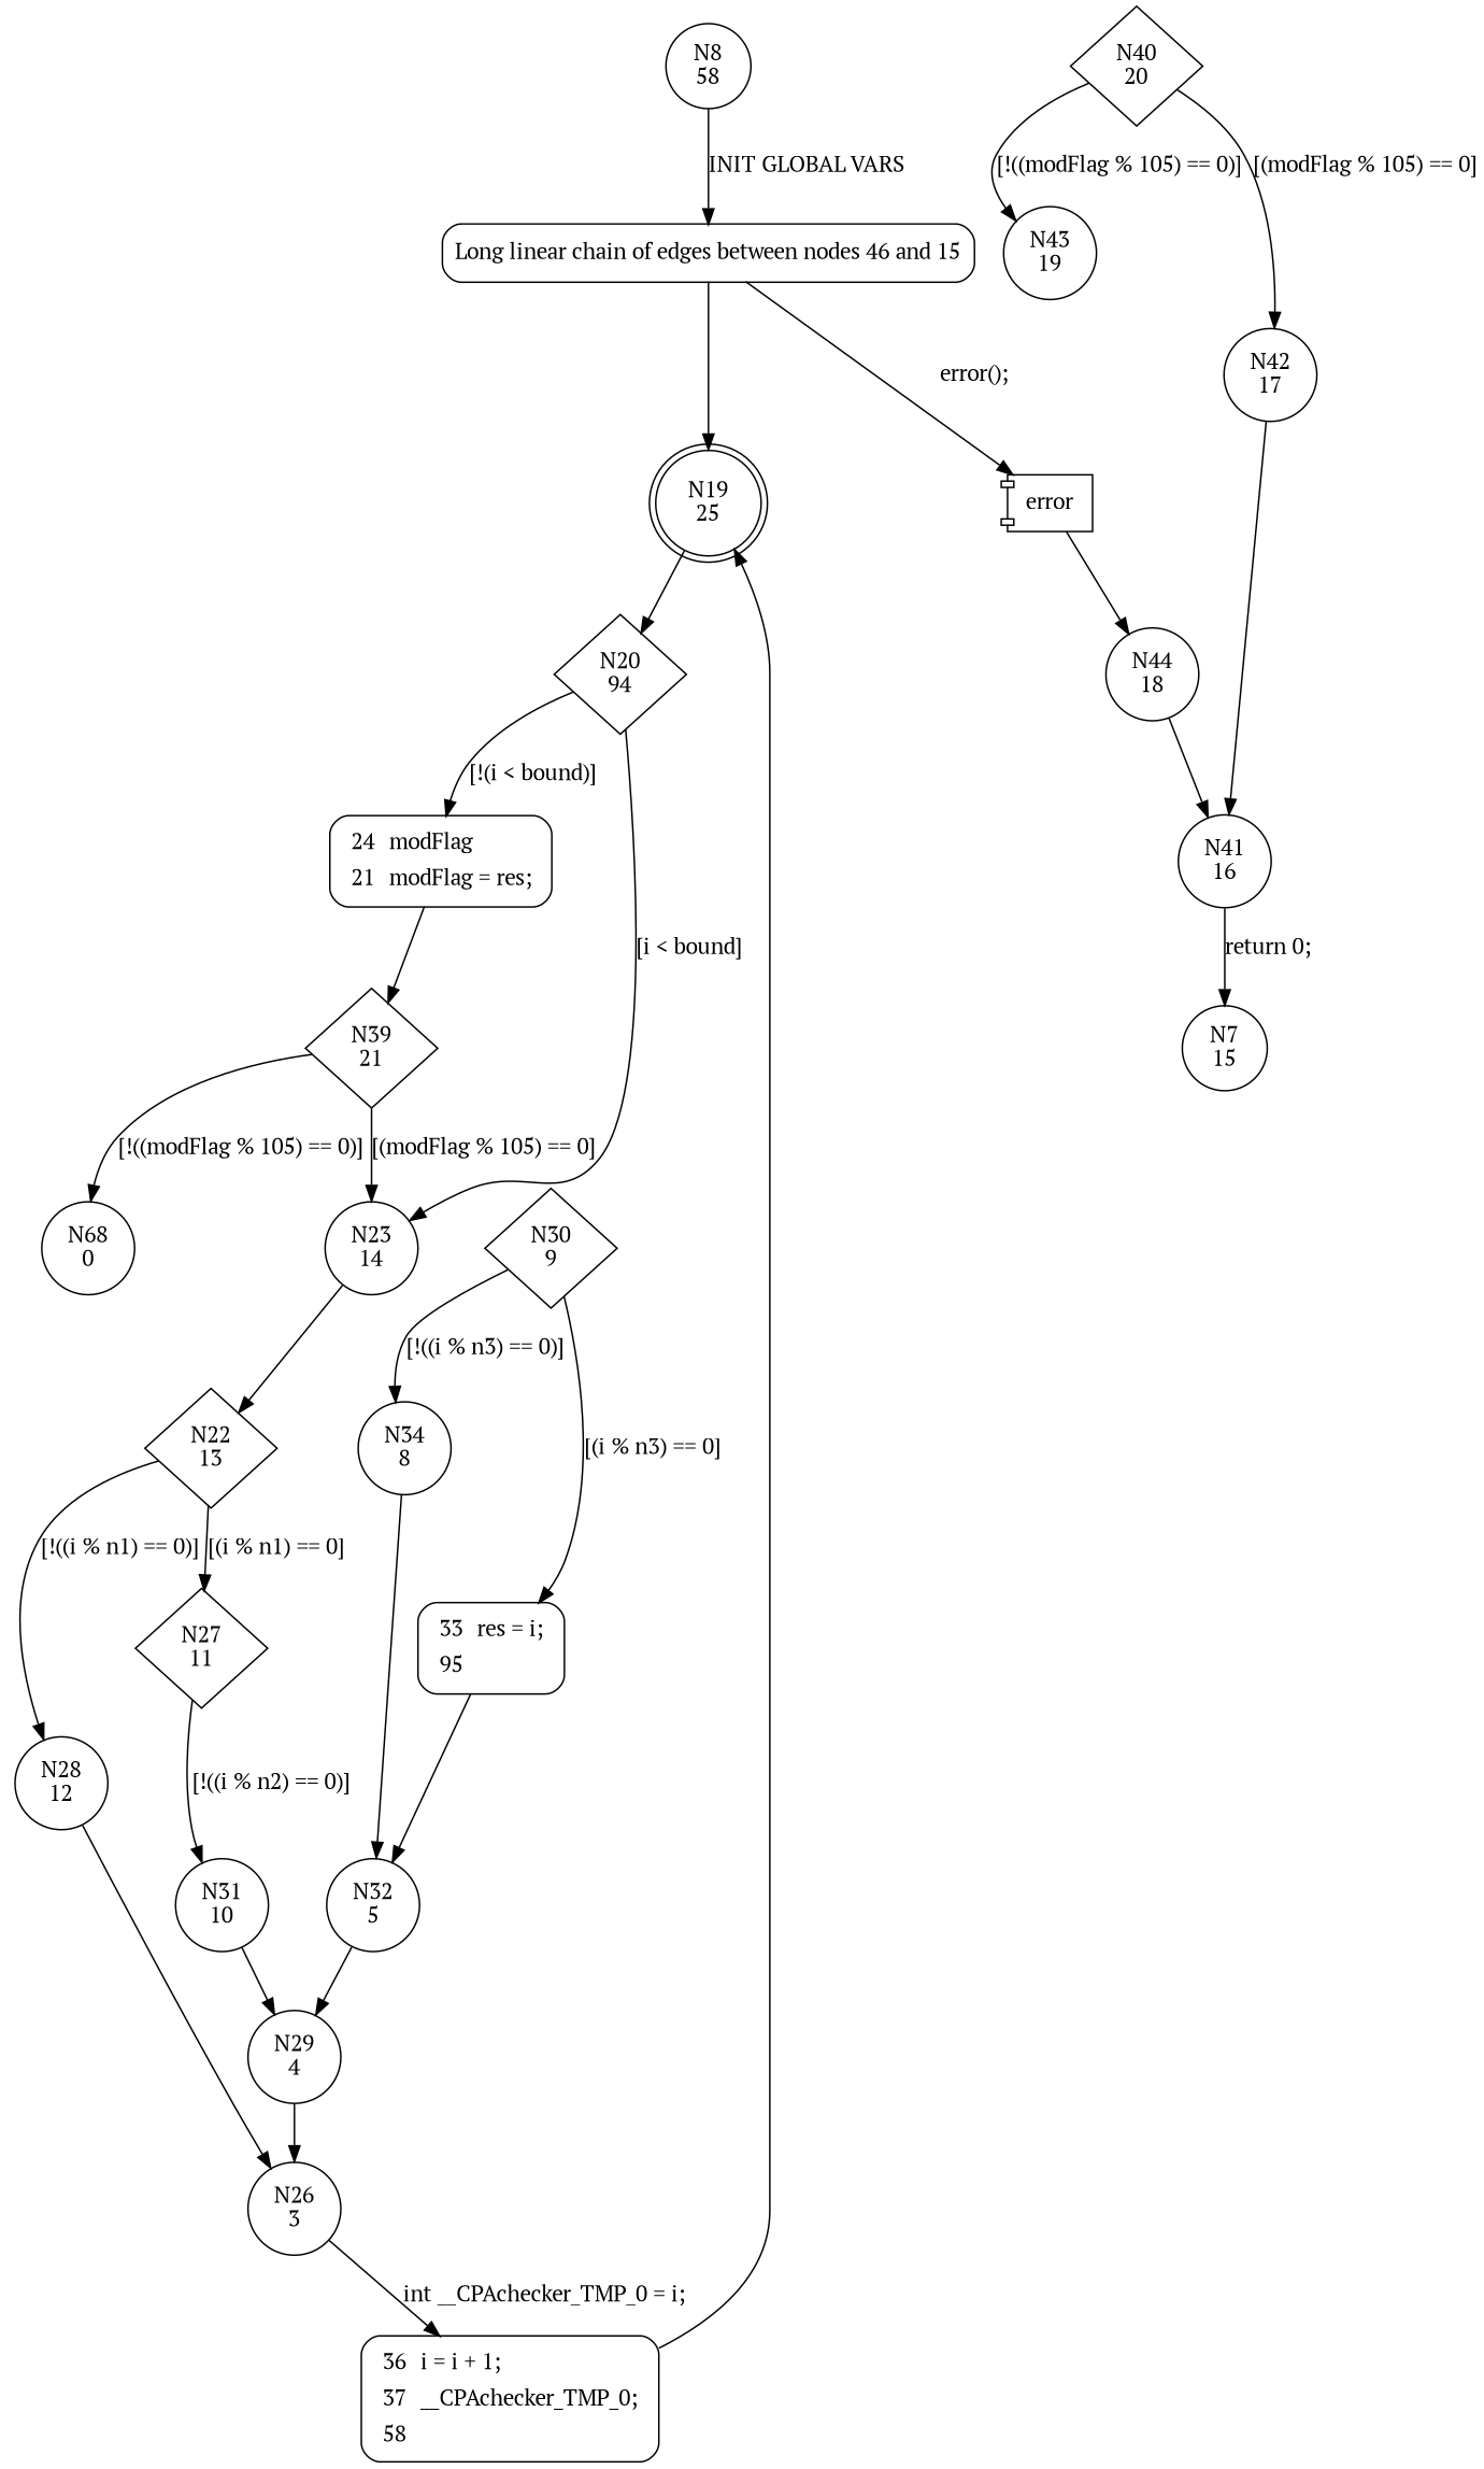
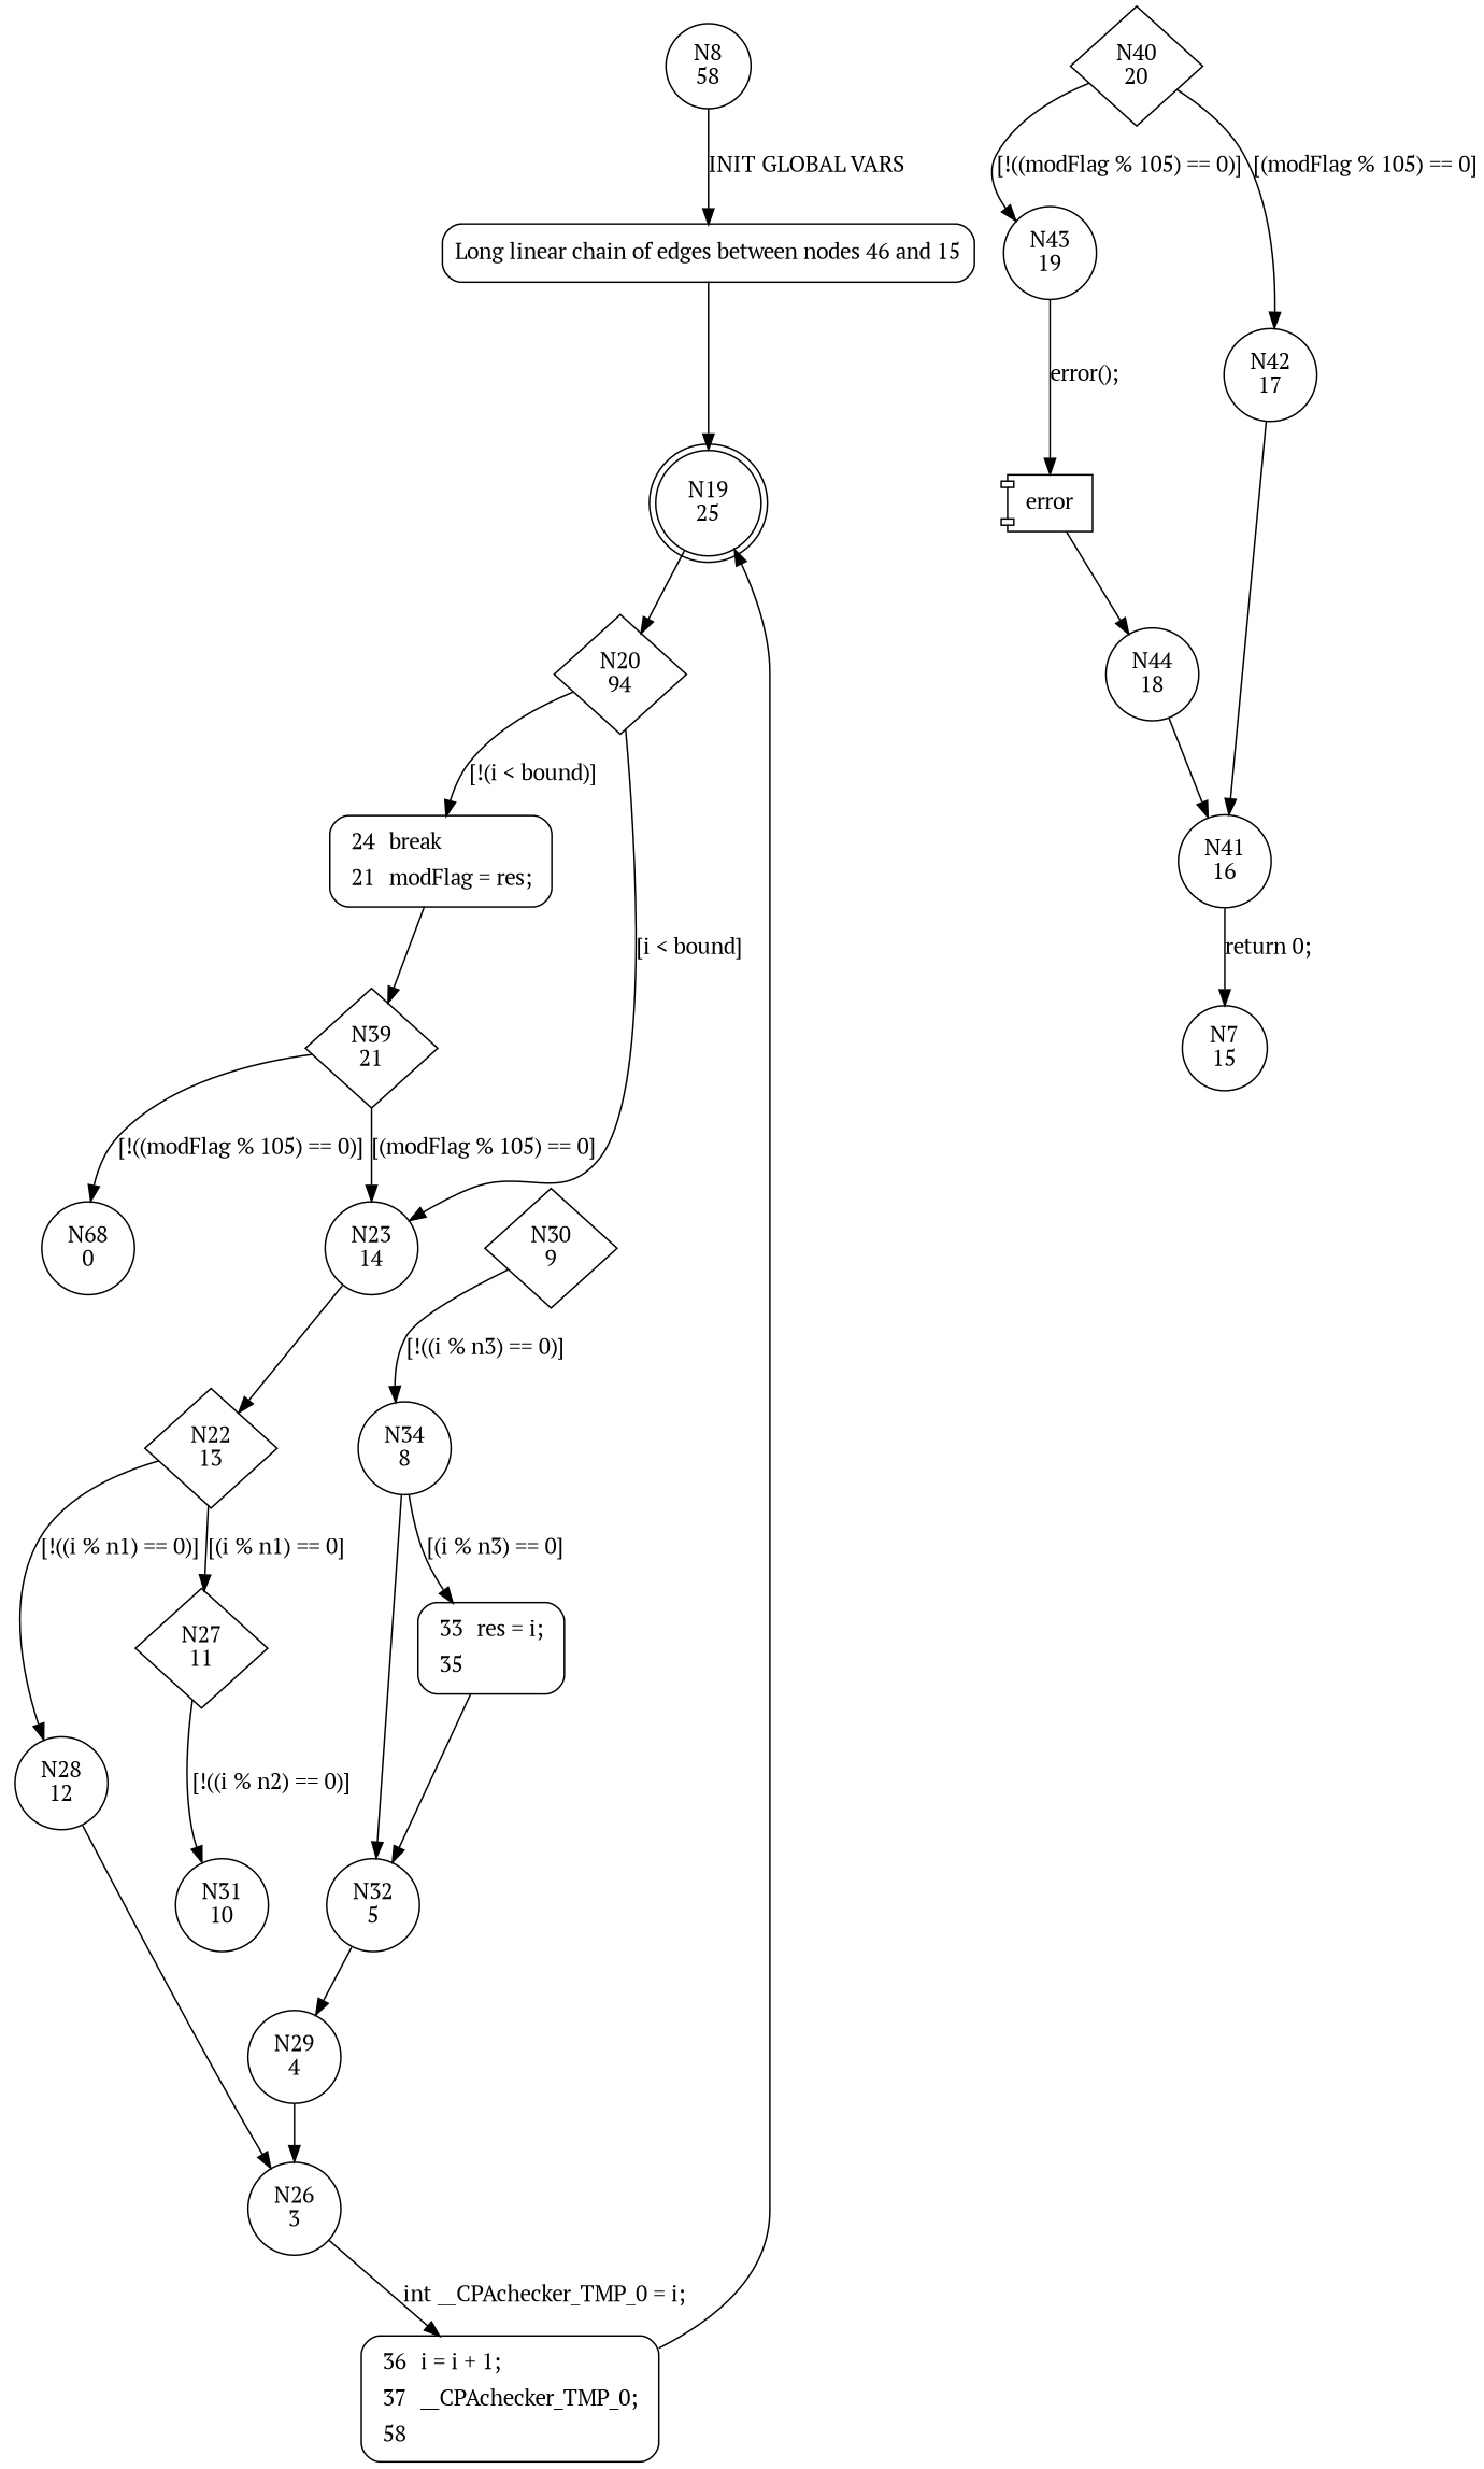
  digraph {
    fontname="PT Serif"
    node [fontname="PT Serif" shape=circle]
    edge [fontname="PT Serif"]
    n1 [label="N8\n58"]
    n2 [fillcolor=white label="Long linear chain of edges between nodes 46 and 15" penwidth=1 shape=Mrecord style="filled,bold"]
    n3 [label="N19\n25" shape=doublecircle]
    n4 [label="N20\n94" shape=diamond]
    n5 [label="N23\n14"]
-   n6 [fillcolor=white label=<<table border="0" cellborder="0" cellpadding="3" bgcolor="white"><tr><td align="right">24</td><td align="left">modFlag</td></tr><tr><td align="right">21</td><td align="left">modFlag = res;</td></tr></table>> penwidth=1 shape=Mrecord style="filled,bold"]
+   n6 [fillcolor=white label=<<table border="0" cellborder="0" cellpadding="3" bgcolor="white"><tr><td align="right">24</td><td align="left">break</td></tr><tr><td align="right">21</td><td align="left">modFlag = res;</td></tr></table>> penwidth=1 shape=Mrecord style="filled,bold"]
    n7 [label="N22\n13" shape=diamond]
    n8 [label="N39\n21" shape=diamond]
    n9 [label="N27\n11" shape=diamond]
    n10 [label="N28\n12"]
    n11 [label="N68\n0"]
    n12 [label="N40\n20" shape=diamond]
    n13 [label="N42\n17"]
    n14 [label="N43\n19"]
    n15 [label="N41\n16"]
    n16 [label=error shape=component]
    n17 [label="N7\n15"]
    n18 [label="N44\n18"]
    n19 [label="N31\n10"]
    n20 [label="N26\n3"]
    n21 [label="N30\n9" shape=diamond]
-   n22 [fillcolor=white label=<<table border="0" cellborder="0" cellpadding="3" bgcolor="white"><tr><td align="right">33</td><td align="left">res = i;</td></tr><tr><td align="right">95</td><td align="left"></td></tr></table>> penwidth=1 shape=Mrecord style="filled,bold"]
+   n22 [fillcolor=white label=<<table border="0" cellborder="0" cellpadding="3" bgcolor="white"><tr><td align="right">33</td><td align="left">res = i;</td></tr><tr><td align="right">35</td><td align="left"></td></tr></table>> penwidth=1 shape=Mrecord style="filled,bold"]
    n23 [label="N34\n8"]
    n24 [label="N29\n4"]
    n25 [fillcolor=white label=<<table border="0" cellborder="0" cellpadding="3" bgcolor="white"><tr><td align="right">36</td><td align="left">i = i + 1;</td></tr><tr><td align="right">37</td><td align="left">__CPAchecker_TMP_0;</td></tr><tr><td align="right">58</td><td align="left"></td></tr></table>> penwidth=1 shape=Mrecord style="filled,bold"]
    n26 [label="N32\n5"]
    n1 -> n2 [label="INIT GLOBAL VARS"]
    n2 -> n3
    n3 -> n4
    n4 -> n5 [label="[i < bound]"]
    n4 -> n6 [label="[!(i < bound)]"]
    n5 -> n7
    n6 -> n8
    n7 -> n9 [label="[(i % n1) == 0]"]
    n7 -> n10 [label="[!((i % n1) == 0)]"]
    n8 -> n5 [label="[(modFlag % 105) == 0]"]
    n8 -> n11 [label="[!((modFlag % 105) == 0)]"]
    n9 -> n19 [label="[!((i % n2) == 0)]"]
    n10 -> n20
    n12 -> n13 [label="[(modFlag % 105) == 0]"]
    n12 -> n14 [label="[!((modFlag % 105) == 0)]"]
    n13 -> n15
-   n2 -> n16 [label="error();"]
+   n14 -> n16 [label="error();"]
    n15 -> n17 [label="return 0;"]
    n16 -> n18
    n18 -> n15
-   n19 -> n24
    n20 -> n25 [label="int __CPAchecker_TMP_0 = i;"]
-   n21 -> n22 [label="[(i % n3) == 0]"]
+   n23 -> n22 [label="[(i % n3) == 0]"]
    n21 -> n23 [label="[!((i % n3) == 0)]"]
    n22 -> n26
    n23 -> n26
    n24 -> n20
    n25 -> n3
    n26 -> n24
  }
